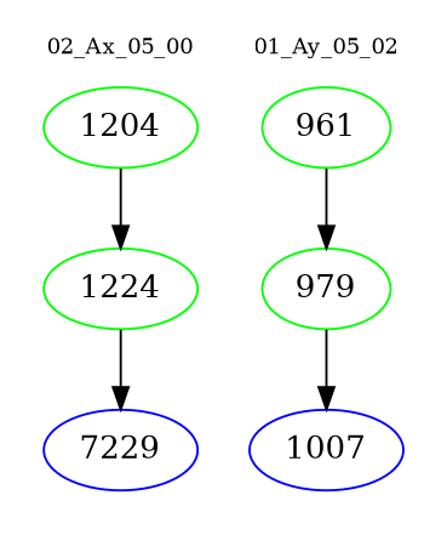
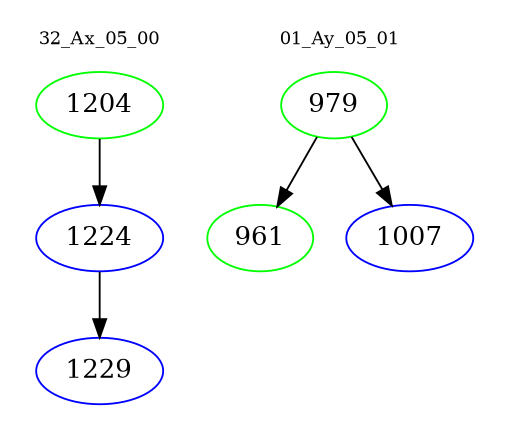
  digraph {
    node [color=blue]
    edge [color=black]
-   n1 [color=green label=1224]
+   n1 [label=1224]
    n2 [color=green label=1204]
-   n3 [label=7229]
+   n3 [label=1229]
    n4 [color=green label=979]
    n5 [color=green label=961]
    n6 [label=1007]
    subgraph cluster_1 {
      color=white
      fontsize=10
-     label="02_Ax_05_00"
+     label="32_Ax_05_00"
      n1
      n2
      n3
    }
    subgraph cluster_2 {
      color=white
      fontsize=10
-     label="01_Ay_05_02"
+     label="01_Ay_05_01"
      n4
      n5
      n6
    }
    n1 -> n3
    n2 -> n1
-   n5 -> n4
+   n4 -> n5
    n4 -> n6
  }
